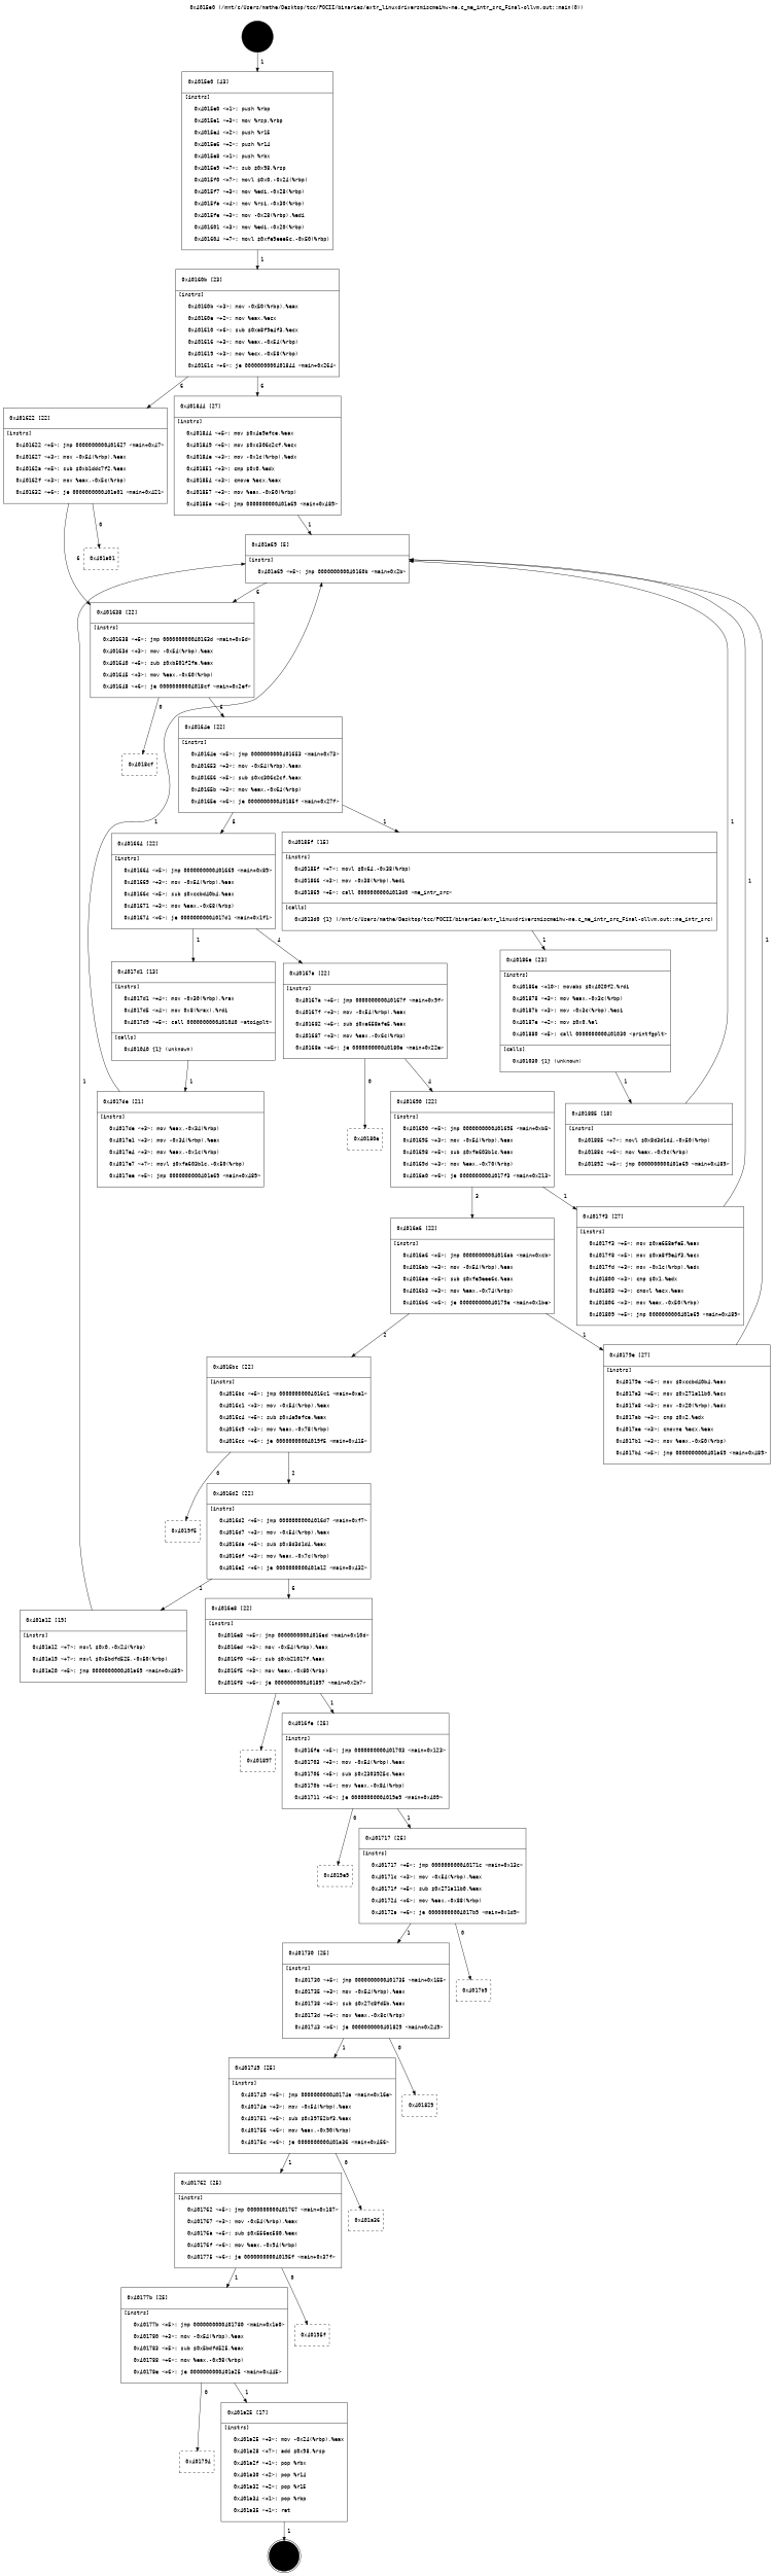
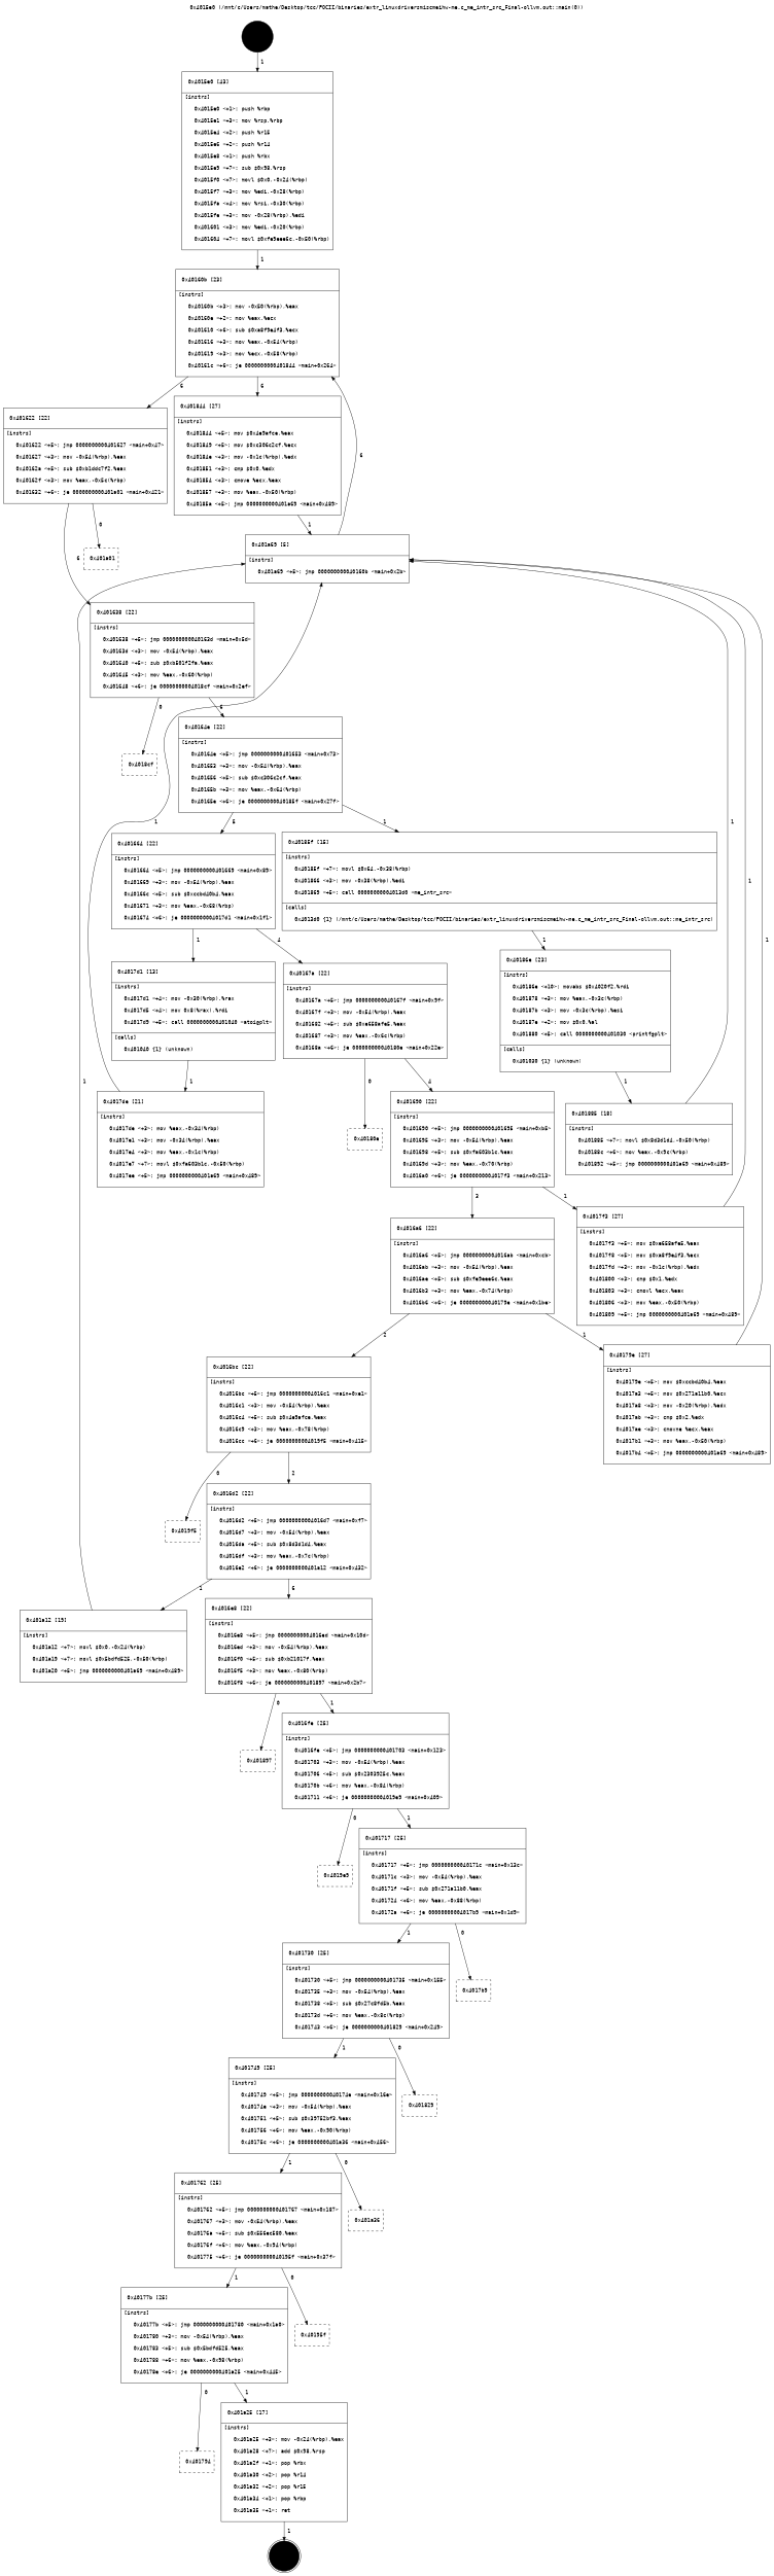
  digraph {
    fontname="DejaVu Sans Mono"
    label="0x4015e0 (/mnt/c/Users/mathe/Desktop/tcc/POCII/binaries/extr_linuxdriversmiscmeihw-me.c_me_intr_src_Final-ollvm.out::main(0))"
    labelloc=t
    node [fontname="DejaVu Sans Mono" shape=record]
    edge [fontname="DejaVu Sans Mono"]
    Entry [fillcolor=black height=0.3 shape=circle style=filled width=0.3]
    n2 [label="{\n     0x4015e0 [43]\l\n     | [instrs]\l\n     &nbsp;&nbsp;0x4015e0 \<+1\>: push %rbp\l\n     &nbsp;&nbsp;0x4015e1 \<+3\>: mov %rsp,%rbp\l\n     &nbsp;&nbsp;0x4015e4 \<+2\>: push %r15\l\n     &nbsp;&nbsp;0x4015e6 \<+2\>: push %r14\l\n     &nbsp;&nbsp;0x4015e8 \<+1\>: push %rbx\l\n     &nbsp;&nbsp;0x4015e9 \<+7\>: sub $0x98,%rsp\l\n     &nbsp;&nbsp;0x4015f0 \<+7\>: movl $0x0,-0x24(%rbp)\l\n     &nbsp;&nbsp;0x4015f7 \<+3\>: mov %edi,-0x28(%rbp)\l\n     &nbsp;&nbsp;0x4015fa \<+4\>: mov %rsi,-0x30(%rbp)\l\n     &nbsp;&nbsp;0x4015fe \<+3\>: mov -0x28(%rbp),%edi\l\n     &nbsp;&nbsp;0x401601 \<+3\>: mov %edi,-0x20(%rbp)\l\n     &nbsp;&nbsp;0x401604 \<+7\>: movl $0xfe9eee6c,-0x50(%rbp)\l\n  }"]
    n3 [label="{\n     0x40160b [23]\l\n     | [instrs]\l\n     &nbsp;&nbsp;0x40160b \<+3\>: mov -0x50(%rbp),%eax\l\n     &nbsp;&nbsp;0x40160e \<+2\>: mov %eax,%ecx\l\n     &nbsp;&nbsp;0x401610 \<+6\>: sub $0xa8f9e4f3,%ecx\l\n     &nbsp;&nbsp;0x401616 \<+3\>: mov %eax,-0x54(%rbp)\l\n     &nbsp;&nbsp;0x401619 \<+3\>: mov %ecx,-0x58(%rbp)\l\n     &nbsp;&nbsp;0x40161c \<+6\>: je 0000000000401844 \<main+0x264\>\l\n  }"]
    n4 [label="{\n     0x401844 [27]\l\n     | [instrs]\l\n     &nbsp;&nbsp;0x401844 \<+5\>: mov $0x4e9afce,%eax\l\n     &nbsp;&nbsp;0x401849 \<+5\>: mov $0xc306c2cf,%ecx\l\n     &nbsp;&nbsp;0x40184e \<+3\>: mov -0x1c(%rbp),%edx\l\n     &nbsp;&nbsp;0x401851 \<+3\>: cmp $0x0,%edx\l\n     &nbsp;&nbsp;0x401854 \<+3\>: cmove %ecx,%eax\l\n     &nbsp;&nbsp;0x401857 \<+3\>: mov %eax,-0x50(%rbp)\l\n     &nbsp;&nbsp;0x40185a \<+5\>: jmp 0000000000401a69 \<main+0x489\>\l\n  }"]
    n5 [label="{\n     0x401622 [22]\l\n     | [instrs]\l\n     &nbsp;&nbsp;0x401622 \<+5\>: jmp 0000000000401627 \<main+0x47\>\l\n     &nbsp;&nbsp;0x401627 \<+3\>: mov -0x54(%rbp),%eax\l\n     &nbsp;&nbsp;0x40162a \<+5\>: sub $0xb1ddc7f2,%eax\l\n     &nbsp;&nbsp;0x40162f \<+3\>: mov %eax,-0x5c(%rbp)\l\n     &nbsp;&nbsp;0x401632 \<+6\>: je 0000000000401a01 \<main+0x421\>\l\n  }"]
    n6 [label="{\n     0x401a69 [5]\l\n     | [instrs]\l\n     &nbsp;&nbsp;0x401a69 \<+5\>: jmp 000000000040160b \<main+0x2b\>\l\n  }"]
    n7 [label="{\n     0x401a01\l\n  }" style=dashed]
    n8 [label="{\n     0x401638 [22]\l\n     | [instrs]\l\n     &nbsp;&nbsp;0x401638 \<+5\>: jmp 000000000040163d \<main+0x5d\>\l\n     &nbsp;&nbsp;0x40163d \<+3\>: mov -0x54(%rbp),%eax\l\n     &nbsp;&nbsp;0x401640 \<+5\>: sub $0xb501f2fa,%eax\l\n     &nbsp;&nbsp;0x401645 \<+3\>: mov %eax,-0x60(%rbp)\l\n     &nbsp;&nbsp;0x401648 \<+6\>: je 00000000004018cf \<main+0x2ef\>\l\n  }"]
    n9 [label="{\n     0x4018cf\l\n  }" style=dashed]
    n10 [label="{\n     0x40164e [22]\l\n     | [instrs]\l\n     &nbsp;&nbsp;0x40164e \<+5\>: jmp 0000000000401653 \<main+0x73\>\l\n     &nbsp;&nbsp;0x401653 \<+3\>: mov -0x54(%rbp),%eax\l\n     &nbsp;&nbsp;0x401656 \<+5\>: sub $0xc306c2cf,%eax\l\n     &nbsp;&nbsp;0x40165b \<+3\>: mov %eax,-0x64(%rbp)\l\n     &nbsp;&nbsp;0x40165e \<+6\>: je 000000000040185f \<main+0x27f\>\l\n  }"]
    Exit [fillcolor=black height=0.3 peripheries=2 shape=circle style=filled width=0.3]
    n12 [label="{\n     0x40185f [15]\l\n     | [instrs]\l\n     &nbsp;&nbsp;0x40185f \<+7\>: movl $0x64,-0x38(%rbp)\l\n     &nbsp;&nbsp;0x401866 \<+3\>: mov -0x38(%rbp),%edi\l\n     &nbsp;&nbsp;0x401869 \<+5\>: call 00000000004013d0 \<me_intr_src\>\l\n     | [calls]\l\n     &nbsp;&nbsp;0x4013d0 \{1\} (/mnt/c/Users/mathe/Desktop/tcc/POCII/binaries/extr_linuxdriversmiscmeihw-me.c_me_intr_src_Final-ollvm.out::me_intr_src)\l\n  }"]
    n13 [label="{\n     0x401664 [22]\l\n     | [instrs]\l\n     &nbsp;&nbsp;0x401664 \<+5\>: jmp 0000000000401669 \<main+0x89\>\l\n     &nbsp;&nbsp;0x401669 \<+3\>: mov -0x54(%rbp),%eax\l\n     &nbsp;&nbsp;0x40166c \<+5\>: sub $0xccbd40b4,%eax\l\n     &nbsp;&nbsp;0x401671 \<+3\>: mov %eax,-0x68(%rbp)\l\n     &nbsp;&nbsp;0x401674 \<+6\>: je 00000000004017d1 \<main+0x1f1\>\l\n  }"]
    n14 [label="{\n     0x401794\l\n  }" style=dashed]
    n15 [label="{\n     0x40186e [23]\l\n     | [instrs]\l\n     &nbsp;&nbsp;0x40186e \<+10\>: movabs $0x4020f2,%rdi\l\n     &nbsp;&nbsp;0x401878 \<+3\>: mov %eax,-0x3c(%rbp)\l\n     &nbsp;&nbsp;0x40187b \<+3\>: mov -0x3c(%rbp),%esi\l\n     &nbsp;&nbsp;0x40187e \<+2\>: mov $0x0,%al\l\n     &nbsp;&nbsp;0x401880 \<+5\>: call 0000000000401030 \<printf@plt\>\l\n     | [calls]\l\n     &nbsp;&nbsp;0x401030 \{1\} (unknown)\l\n  }"]
    n16 [label="{\n     0x4017d1 [13]\l\n     | [instrs]\l\n     &nbsp;&nbsp;0x4017d1 \<+4\>: mov -0x30(%rbp),%rax\l\n     &nbsp;&nbsp;0x4017d5 \<+4\>: mov 0x8(%rax),%rdi\l\n     &nbsp;&nbsp;0x4017d9 \<+5\>: call 0000000000401040 \<atoi@plt\>\l\n     | [calls]\l\n     &nbsp;&nbsp;0x401040 \{1\} (unknown)\l\n  }"]
    n17 [label="{\n     0x40167a [22]\l\n     | [instrs]\l\n     &nbsp;&nbsp;0x40167a \<+5\>: jmp 000000000040167f \<main+0x9f\>\l\n     &nbsp;&nbsp;0x40167f \<+3\>: mov -0x54(%rbp),%eax\l\n     &nbsp;&nbsp;0x401682 \<+5\>: sub $0xe658afe5,%eax\l\n     &nbsp;&nbsp;0x401687 \<+3\>: mov %eax,-0x6c(%rbp)\l\n     &nbsp;&nbsp;0x40168a \<+6\>: je 000000000040180e \<main+0x22e\>\l\n  }"]
    n18 [label="{\n     0x401a25 [17]\l\n     | [instrs]\l\n     &nbsp;&nbsp;0x401a25 \<+3\>: mov -0x24(%rbp),%eax\l\n     &nbsp;&nbsp;0x401a28 \<+7\>: add $0x98,%rsp\l\n     &nbsp;&nbsp;0x401a2f \<+1\>: pop %rbx\l\n     &nbsp;&nbsp;0x401a30 \<+2\>: pop %r14\l\n     &nbsp;&nbsp;0x401a32 \<+2\>: pop %r15\l\n     &nbsp;&nbsp;0x401a34 \<+1\>: pop %rbp\l\n     &nbsp;&nbsp;0x401a35 \<+1\>: ret\l\n  }"]
    n19 [label="{\n     0x401885 [18]\l\n     | [instrs]\l\n     &nbsp;&nbsp;0x401885 \<+7\>: movl $0x8d3d1d4,-0x50(%rbp)\l\n     &nbsp;&nbsp;0x40188c \<+6\>: mov %eax,-0x9c(%rbp)\l\n     &nbsp;&nbsp;0x401892 \<+5\>: jmp 0000000000401a69 \<main+0x489\>\l\n  }"]
    n20 [label="{\n     0x4017de [21]\l\n     | [instrs]\l\n     &nbsp;&nbsp;0x4017de \<+3\>: mov %eax,-0x34(%rbp)\l\n     &nbsp;&nbsp;0x4017e1 \<+3\>: mov -0x34(%rbp),%eax\l\n     &nbsp;&nbsp;0x4017e4 \<+3\>: mov %eax,-0x1c(%rbp)\l\n     &nbsp;&nbsp;0x4017e7 \<+7\>: movl $0xfa603b1c,-0x50(%rbp)\l\n     &nbsp;&nbsp;0x4017ee \<+5\>: jmp 0000000000401a69 \<main+0x489\>\l\n  }"]
    n21 [label="{\n     0x40180e\l\n  }" style=dashed]
    n22 [label="{\n     0x401690 [22]\l\n     | [instrs]\l\n     &nbsp;&nbsp;0x401690 \<+5\>: jmp 0000000000401695 \<main+0xb5\>\l\n     &nbsp;&nbsp;0x401695 \<+3\>: mov -0x54(%rbp),%eax\l\n     &nbsp;&nbsp;0x401698 \<+5\>: sub $0xfa603b1c,%eax\l\n     &nbsp;&nbsp;0x40169d \<+3\>: mov %eax,-0x70(%rbp)\l\n     &nbsp;&nbsp;0x4016a0 \<+6\>: je 00000000004017f3 \<main+0x213\>\l\n  }"]
    n23 [label="{\n     0x40177b [25]\l\n     | [instrs]\l\n     &nbsp;&nbsp;0x40177b \<+5\>: jmp 0000000000401780 \<main+0x1a0\>\l\n     &nbsp;&nbsp;0x401780 \<+3\>: mov -0x54(%rbp),%eax\l\n     &nbsp;&nbsp;0x401783 \<+5\>: sub $0x5bdfd525,%eax\l\n     &nbsp;&nbsp;0x401788 \<+6\>: mov %eax,-0x98(%rbp)\l\n     &nbsp;&nbsp;0x40178e \<+6\>: je 0000000000401a25 \<main+0x445\>\l\n  }"]
    n24 [label="{\n     0x4017f3 [27]\l\n     | [instrs]\l\n     &nbsp;&nbsp;0x4017f3 \<+5\>: mov $0xe658afe5,%eax\l\n     &nbsp;&nbsp;0x4017f8 \<+5\>: mov $0xa8f9e4f3,%ecx\l\n     &nbsp;&nbsp;0x4017fd \<+3\>: mov -0x1c(%rbp),%edx\l\n     &nbsp;&nbsp;0x401800 \<+3\>: cmp $0x1,%edx\l\n     &nbsp;&nbsp;0x401803 \<+3\>: cmovl %ecx,%eax\l\n     &nbsp;&nbsp;0x401806 \<+3\>: mov %eax,-0x50(%rbp)\l\n     &nbsp;&nbsp;0x401809 \<+5\>: jmp 0000000000401a69 \<main+0x489\>\l\n  }"]
    n25 [label="{\n     0x4016a6 [22]\l\n     | [instrs]\l\n     &nbsp;&nbsp;0x4016a6 \<+5\>: jmp 00000000004016ab \<main+0xcb\>\l\n     &nbsp;&nbsp;0x4016ab \<+3\>: mov -0x54(%rbp),%eax\l\n     &nbsp;&nbsp;0x4016ae \<+5\>: sub $0xfe9eee6c,%eax\l\n     &nbsp;&nbsp;0x4016b3 \<+3\>: mov %eax,-0x74(%rbp)\l\n     &nbsp;&nbsp;0x4016b6 \<+6\>: je 000000000040179e \<main+0x1be\>\l\n  }"]
    n26 [label="{\n     0x40195f\l\n  }" style=dashed]
    n27 [label="{\n     0x40179e [27]\l\n     | [instrs]\l\n     &nbsp;&nbsp;0x40179e \<+5\>: mov $0xccbd40b4,%eax\l\n     &nbsp;&nbsp;0x4017a3 \<+5\>: mov $0x271a11b0,%ecx\l\n     &nbsp;&nbsp;0x4017a8 \<+3\>: mov -0x20(%rbp),%edx\l\n     &nbsp;&nbsp;0x4017ab \<+3\>: cmp $0x2,%edx\l\n     &nbsp;&nbsp;0x4017ae \<+3\>: cmovne %ecx,%eax\l\n     &nbsp;&nbsp;0x4017b1 \<+3\>: mov %eax,-0x50(%rbp)\l\n     &nbsp;&nbsp;0x4017b4 \<+5\>: jmp 0000000000401a69 \<main+0x489\>\l\n  }"]
    n28 [label="{\n     0x4016bc [22]\l\n     | [instrs]\l\n     &nbsp;&nbsp;0x4016bc \<+5\>: jmp 00000000004016c1 \<main+0xe1\>\l\n     &nbsp;&nbsp;0x4016c1 \<+3\>: mov -0x54(%rbp),%eax\l\n     &nbsp;&nbsp;0x4016c4 \<+5\>: sub $0x4e9afce,%eax\l\n     &nbsp;&nbsp;0x4016c9 \<+3\>: mov %eax,-0x78(%rbp)\l\n     &nbsp;&nbsp;0x4016cc \<+6\>: je 00000000004019f5 \<main+0x415\>\l\n  }"]
    n29 [label="{\n     0x401762 [25]\l\n     | [instrs]\l\n     &nbsp;&nbsp;0x401762 \<+5\>: jmp 0000000000401767 \<main+0x187\>\l\n     &nbsp;&nbsp;0x401767 \<+3\>: mov -0x54(%rbp),%eax\l\n     &nbsp;&nbsp;0x40176a \<+5\>: sub $0x556ec580,%eax\l\n     &nbsp;&nbsp;0x40176f \<+6\>: mov %eax,-0x94(%rbp)\l\n     &nbsp;&nbsp;0x401775 \<+6\>: je 000000000040195f \<main+0x37f\>\l\n  }"]
    n30 [label="{\n     0x4019f5\l\n  }" style=dashed]
    n31 [label="{\n     0x4016d2 [22]\l\n     | [instrs]\l\n     &nbsp;&nbsp;0x4016d2 \<+5\>: jmp 00000000004016d7 \<main+0xf7\>\l\n     &nbsp;&nbsp;0x4016d7 \<+3\>: mov -0x54(%rbp),%eax\l\n     &nbsp;&nbsp;0x4016da \<+5\>: sub $0x8d3d1d4,%eax\l\n     &nbsp;&nbsp;0x4016df \<+3\>: mov %eax,-0x7c(%rbp)\l\n     &nbsp;&nbsp;0x4016e2 \<+6\>: je 0000000000401a12 \<main+0x432\>\l\n  }"]
    n32 [label="{\n     0x401a36\l\n  }" style=dashed]
    n33 [label="{\n     0x401a12 [19]\l\n     | [instrs]\l\n     &nbsp;&nbsp;0x401a12 \<+7\>: movl $0x0,-0x24(%rbp)\l\n     &nbsp;&nbsp;0x401a19 \<+7\>: movl $0x5bdfd525,-0x50(%rbp)\l\n     &nbsp;&nbsp;0x401a20 \<+5\>: jmp 0000000000401a69 \<main+0x489\>\l\n  }"]
    n34 [label="{\n     0x4016e8 [22]\l\n     | [instrs]\l\n     &nbsp;&nbsp;0x4016e8 \<+5\>: jmp 00000000004016ed \<main+0x10d\>\l\n     &nbsp;&nbsp;0x4016ed \<+3\>: mov -0x54(%rbp),%eax\l\n     &nbsp;&nbsp;0x4016f0 \<+5\>: sub $0xb21017f,%eax\l\n     &nbsp;&nbsp;0x4016f5 \<+3\>: mov %eax,-0x80(%rbp)\l\n     &nbsp;&nbsp;0x4016f8 \<+6\>: je 0000000000401897 \<main+0x2b7\>\l\n  }"]
    n35 [label="{\n     0x401749 [25]\l\n     | [instrs]\l\n     &nbsp;&nbsp;0x401749 \<+5\>: jmp 000000000040174e \<main+0x16e\>\l\n     &nbsp;&nbsp;0x40174e \<+3\>: mov -0x54(%rbp),%eax\l\n     &nbsp;&nbsp;0x401751 \<+5\>: sub $0x39752bf3,%eax\l\n     &nbsp;&nbsp;0x401756 \<+6\>: mov %eax,-0x90(%rbp)\l\n     &nbsp;&nbsp;0x40175c \<+6\>: je 0000000000401a36 \<main+0x456\>\l\n  }"]
    n36 [label="{\n     0x401897\l\n  }" style=dashed]
    n37 [label="{\n     0x4016fe [25]\l\n     | [instrs]\l\n     &nbsp;&nbsp;0x4016fe \<+5\>: jmp 0000000000401703 \<main+0x123\>\l\n     &nbsp;&nbsp;0x401703 \<+3\>: mov -0x54(%rbp),%eax\l\n     &nbsp;&nbsp;0x401706 \<+5\>: sub $0x2303925c,%eax\l\n     &nbsp;&nbsp;0x40170b \<+6\>: mov %eax,-0x84(%rbp)\l\n     &nbsp;&nbsp;0x401711 \<+6\>: je 00000000004019e9 \<main+0x409\>\l\n  }"]
    n38 [label="{\n     0x401829\l\n  }" style=dashed]
    n39 [label="{\n     0x4019e9\l\n  }" style=dashed]
    n40 [label="{\n     0x401717 [25]\l\n     | [instrs]\l\n     &nbsp;&nbsp;0x401717 \<+5\>: jmp 000000000040171c \<main+0x13c\>\l\n     &nbsp;&nbsp;0x40171c \<+3\>: mov -0x54(%rbp),%eax\l\n     &nbsp;&nbsp;0x40171f \<+5\>: sub $0x271a11b0,%eax\l\n     &nbsp;&nbsp;0x401724 \<+6\>: mov %eax,-0x88(%rbp)\l\n     &nbsp;&nbsp;0x40172a \<+6\>: je 00000000004017b9 \<main+0x1d9\>\l\n  }"]
    n41 [label="{\n     0x401730 [25]\l\n     | [instrs]\l\n     &nbsp;&nbsp;0x401730 \<+5\>: jmp 0000000000401735 \<main+0x155\>\l\n     &nbsp;&nbsp;0x401735 \<+3\>: mov -0x54(%rbp),%eax\l\n     &nbsp;&nbsp;0x401738 \<+5\>: sub $0x27c8fd5b,%eax\l\n     &nbsp;&nbsp;0x40173d \<+6\>: mov %eax,-0x8c(%rbp)\l\n     &nbsp;&nbsp;0x401743 \<+6\>: je 0000000000401829 \<main+0x249\>\l\n  }"]
    n42 [label="{\n     0x4017b9\l\n  }" style=dashed]
    Entry -> n2 [label=" 1"]
    n2 -> n3 [label=" 1"]
    n3 -> n4 [label=" 6"]
    n3 -> n5 [label=" 6"]
    n4 -> n6 [label=" 1"]
    n5 -> n7 [label=" 0"]
    n5 -> n8 [label=" 6"]
-   n6 -> n8 [label=" 6"]
+   n6 -> n3 [label=" 6"]
    n8 -> n9 [label=" 0"]
    n8 -> n10 [label=" 6"]
    n10 -> n12 [label=" 1"]
    n10 -> n13 [label=" 5"]
    n12 -> n15 [label=" 1"]
    n13 -> n16 [label=" 1"]
    n13 -> n17 [label=" 4"]
    n15 -> n19 [label=" 1"]
    n16 -> n20 [label=" 1"]
    n17 -> n21 [label=" 0"]
    n17 -> n22 [label=" 4"]
    n18 -> Exit [label=" 1"]
    n19 -> n6 [label=" 1"]
    n20 -> n6 [label=" 1"]
    n22 -> n24 [label=" 1"]
    n22 -> n25 [label=" 3"]
    n23 -> n14 [label=" 0"]
    n23 -> n18 [label=" 1"]
    n24 -> n6 [label=" 1"]
    n25 -> n27 [label=" 1"]
    n25 -> n28 [label=" 2"]
    n27 -> n6 [label=" 1"]
    n28 -> n30 [label=" 0"]
    n28 -> n31 [label=" 2"]
    n29 -> n23 [label=" 1"]
    n29 -> n26 [label=" 0"]
    n31 -> n33 [label=" 1"]
    n31 -> n34 [label=" 6"]
    n33 -> n6 [label=" 1"]
    n34 -> n36 [label=" 0"]
    n34 -> n37 [label=" 1"]
    n35 -> n29 [label=" 1"]
    n35 -> n32 [label=" 0"]
    n37 -> n39 [label=" 0"]
    n37 -> n40 [label=" 1"]
    n40 -> n41 [label=" 1"]
    n40 -> n42 [label=" 0"]
    n41 -> n35 [label=" 1"]
    n41 -> n38 [label=" 0"]
  }
